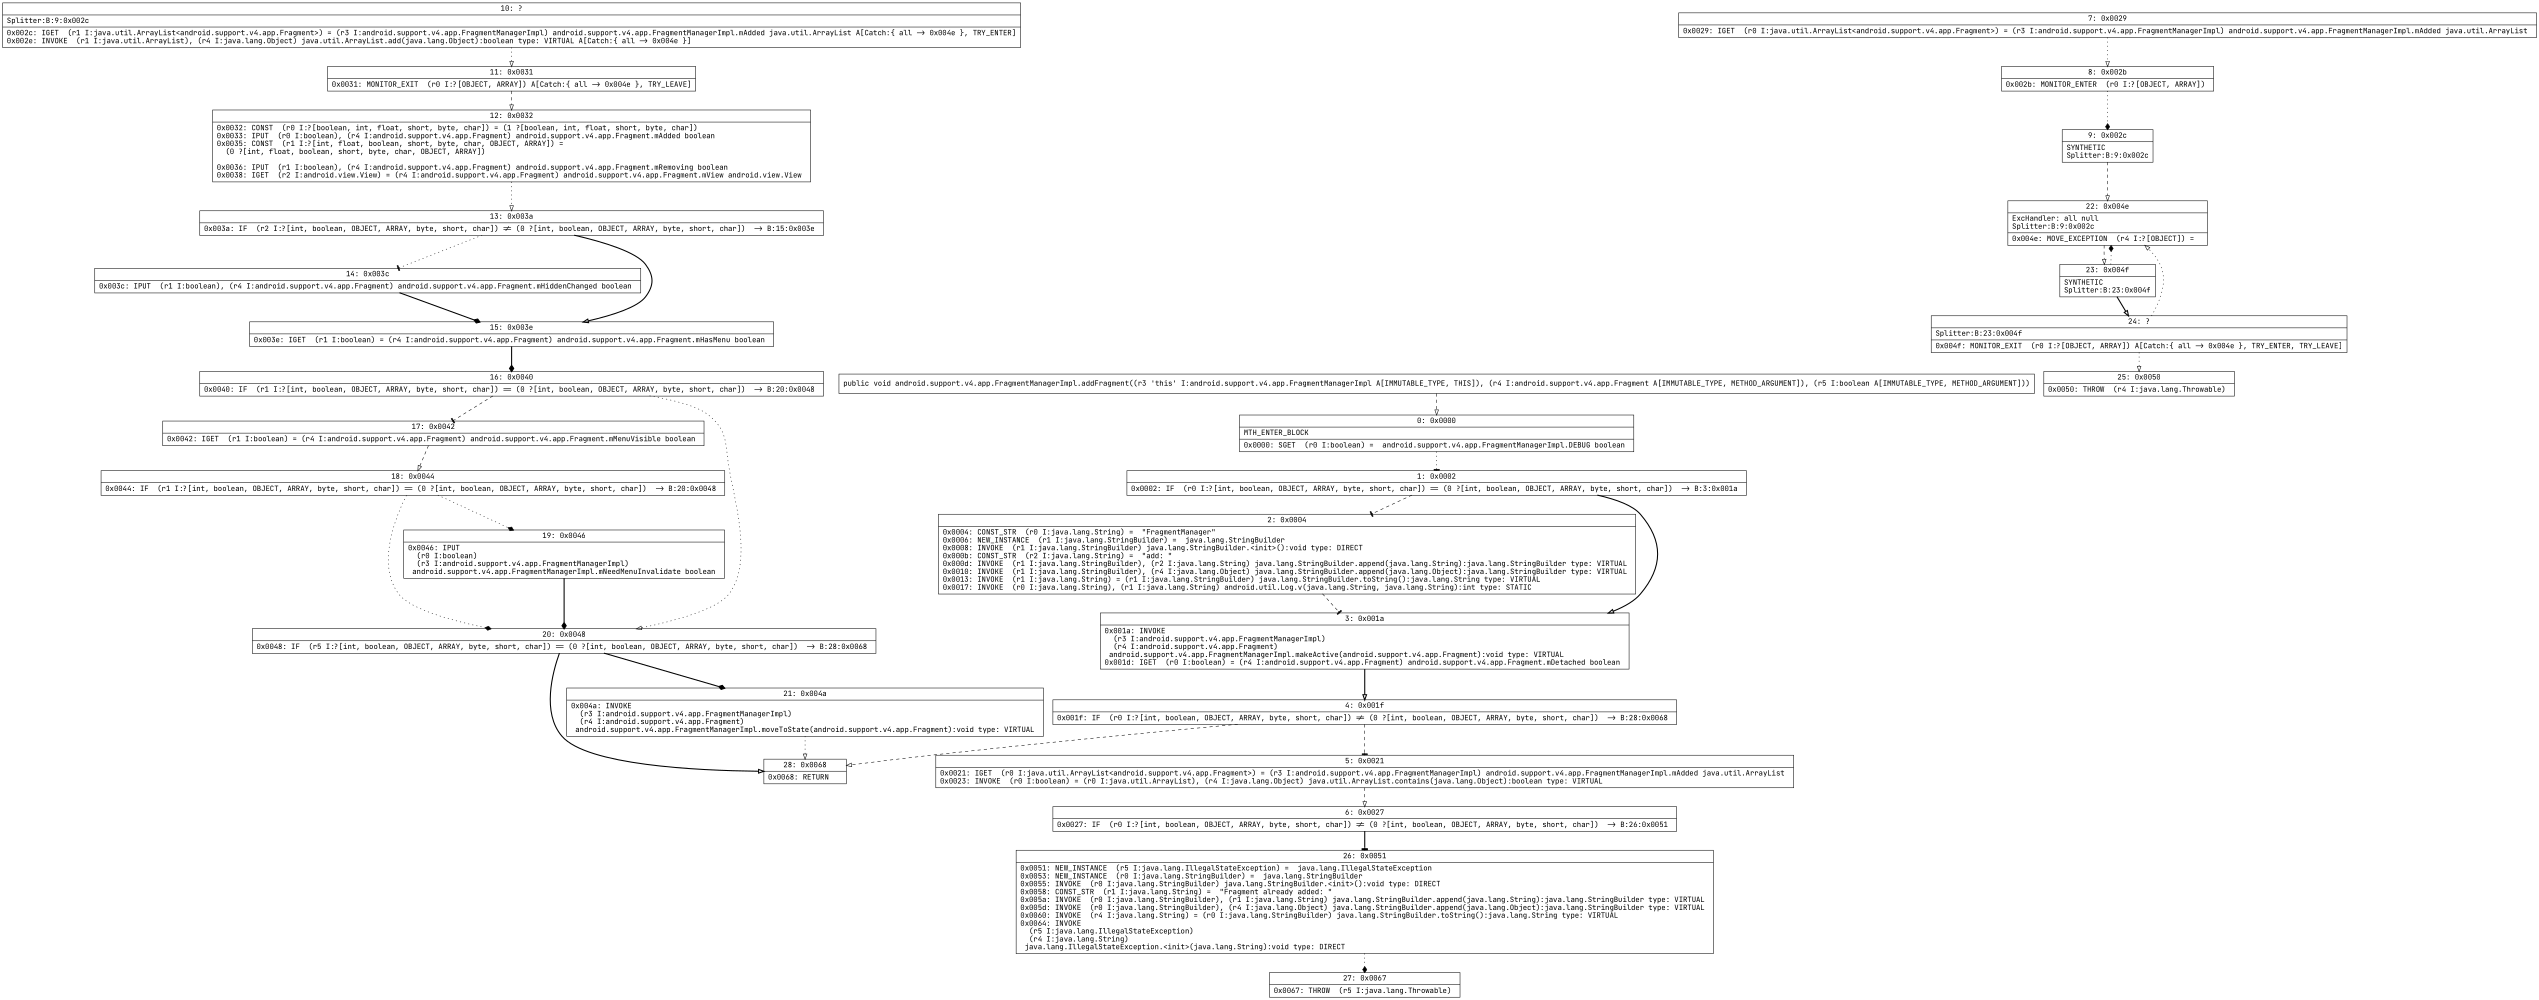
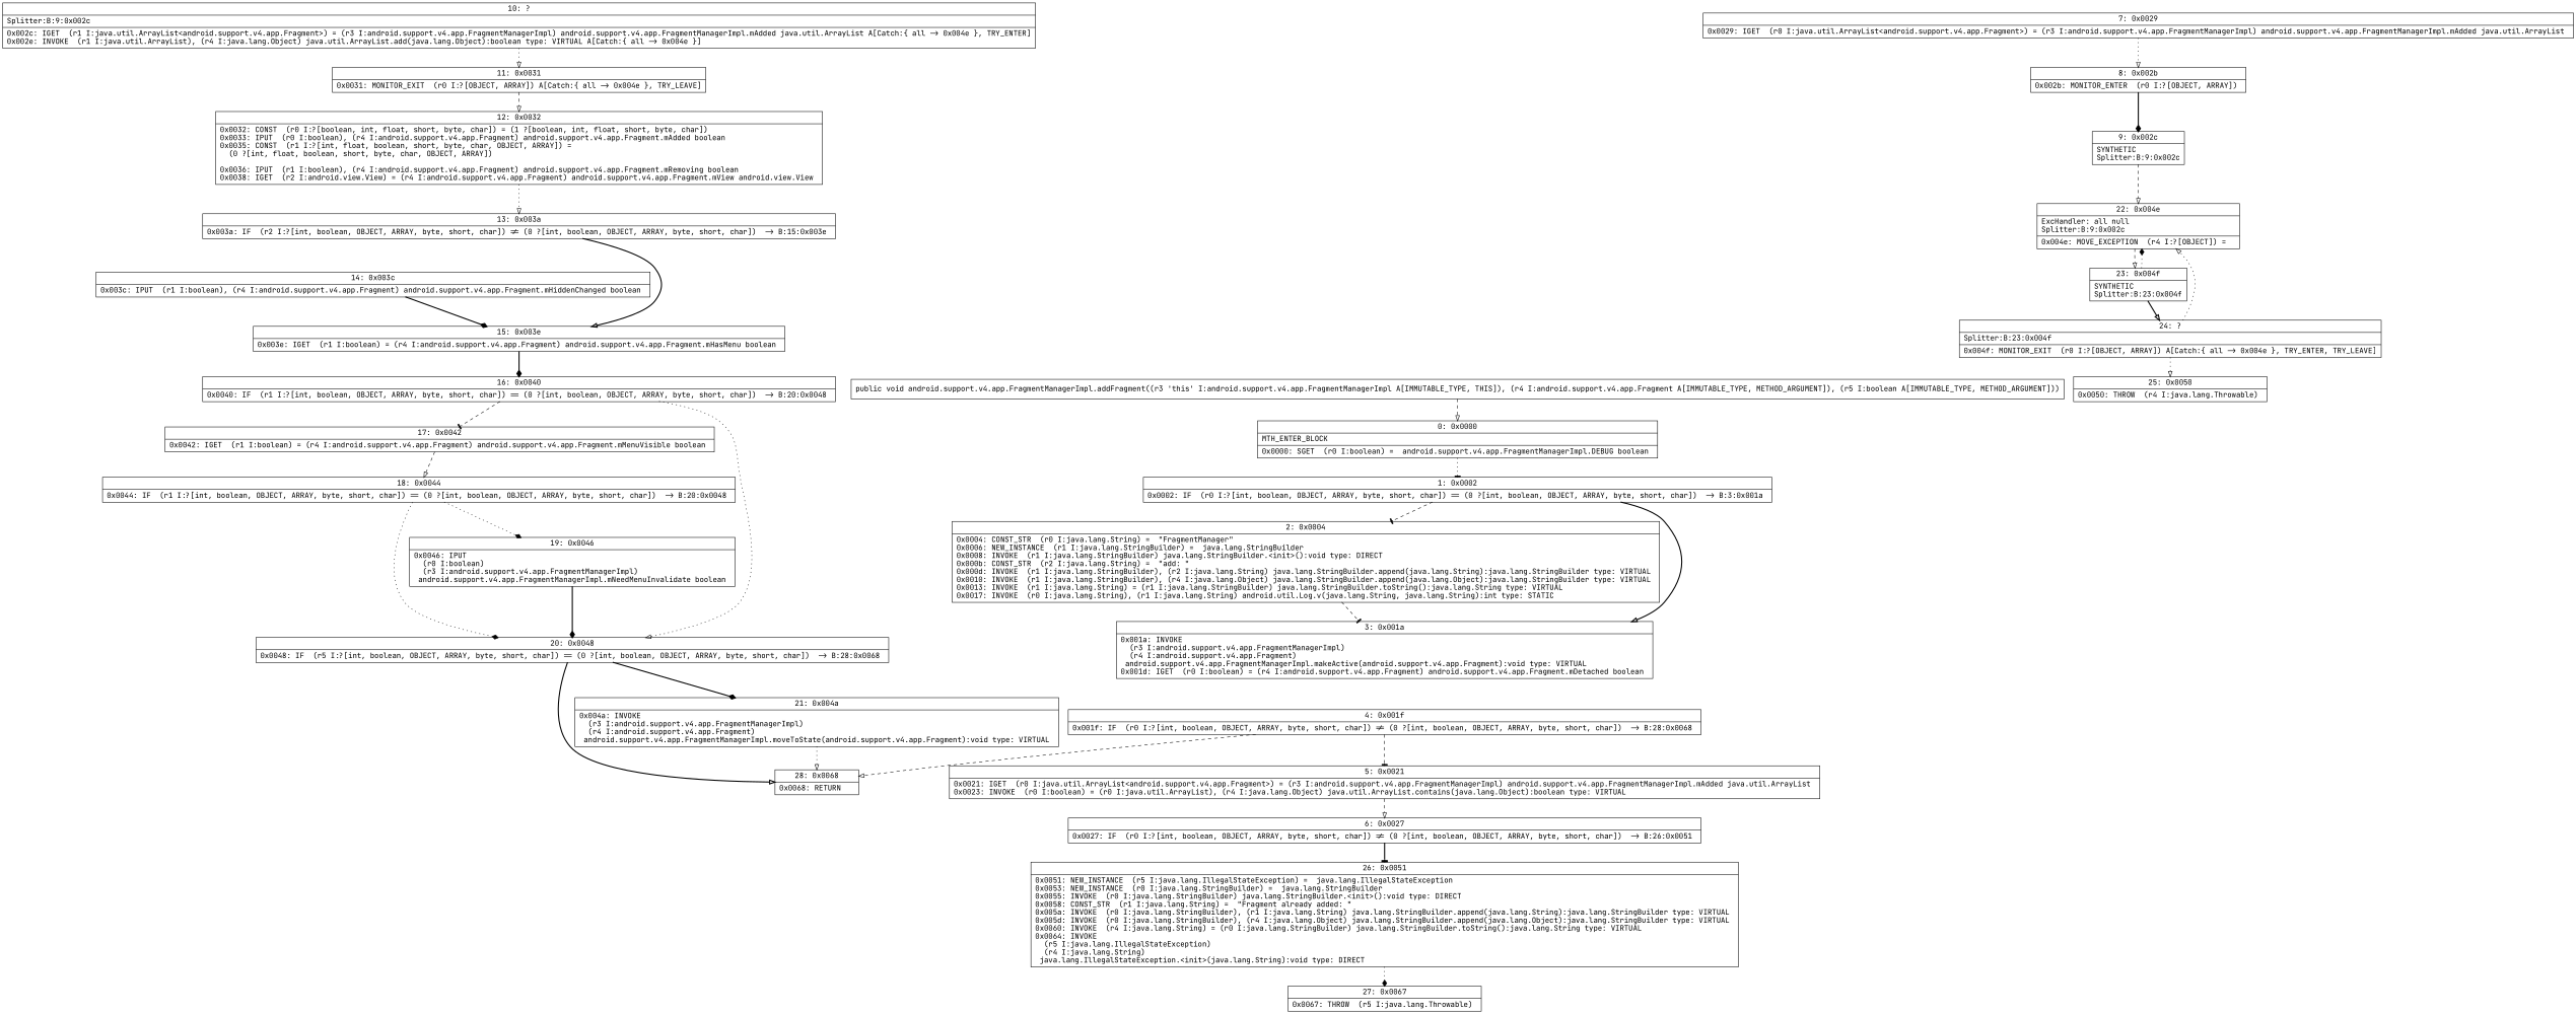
  digraph {
    fontname="JetBrains Mono"
    node [fontname="JetBrains Mono" shape=record]
    edge [arrowhead=onormal fontname="JetBrains Mono" style=dotted]
    n1 [label="{0\:\ 0x0000|MTH_ENTER_BLOCK\l|0x0000: SGET  (r0 I:boolean) =  android.support.v4.app.FragmentManagerImpl.DEBUG boolean \l}"]
    n2 [label="{1\:\ 0x0002|0x0002: IF  (r0 I:?[int, boolean, OBJECT, ARRAY, byte, short, char]) == (0 ?[int, boolean, OBJECT, ARRAY, byte, short, char])  \-\> B:3:0x001a \l}"]
    n3 [label="{2\:\ 0x0004|0x0004: CONST_STR  (r0 I:java.lang.String) =  \"FragmentManager\" \l0x0006: NEW_INSTANCE  (r1 I:java.lang.StringBuilder) =  java.lang.StringBuilder \l0x0008: INVOKE  (r1 I:java.lang.StringBuilder) java.lang.StringBuilder.\<init\>():void type: DIRECT \l0x000b: CONST_STR  (r2 I:java.lang.String) =  \"add: \" \l0x000d: INVOKE  (r1 I:java.lang.StringBuilder), (r2 I:java.lang.String) java.lang.StringBuilder.append(java.lang.String):java.lang.StringBuilder type: VIRTUAL \l0x0010: INVOKE  (r1 I:java.lang.StringBuilder), (r4 I:java.lang.Object) java.lang.StringBuilder.append(java.lang.Object):java.lang.StringBuilder type: VIRTUAL \l0x0013: INVOKE  (r1 I:java.lang.String) = (r1 I:java.lang.StringBuilder) java.lang.StringBuilder.toString():java.lang.String type: VIRTUAL \l0x0017: INVOKE  (r0 I:java.lang.String), (r1 I:java.lang.String) android.util.Log.v(java.lang.String, java.lang.String):int type: STATIC \l}"]
    n4 [label="{3\:\ 0x001a|0x001a: INVOKE  \l  (r3 I:android.support.v4.app.FragmentManagerImpl)\l  (r4 I:android.support.v4.app.Fragment)\l android.support.v4.app.FragmentManagerImpl.makeActive(android.support.v4.app.Fragment):void type: VIRTUAL \l0x001d: IGET  (r0 I:boolean) = (r4 I:android.support.v4.app.Fragment) android.support.v4.app.Fragment.mDetached boolean \l}"]
    n5 [label="{4\:\ 0x001f|0x001f: IF  (r0 I:?[int, boolean, OBJECT, ARRAY, byte, short, char]) != (0 ?[int, boolean, OBJECT, ARRAY, byte, short, char])  \-\> B:28:0x0068 \l}"]
    n6 [label="{5\:\ 0x0021|0x0021: IGET  (r0 I:java.util.ArrayList\<android.support.v4.app.Fragment\>) = (r3 I:android.support.v4.app.FragmentManagerImpl) android.support.v4.app.FragmentManagerImpl.mAdded java.util.ArrayList \l0x0023: INVOKE  (r0 I:boolean) = (r0 I:java.util.ArrayList), (r4 I:java.lang.Object) java.util.ArrayList.contains(java.lang.Object):boolean type: VIRTUAL \l}"]
    n7 [label="{28\:\ 0x0068|0x0068: RETURN   \l}"]
    n8 [label="{6\:\ 0x0027|0x0027: IF  (r0 I:?[int, boolean, OBJECT, ARRAY, byte, short, char]) != (0 ?[int, boolean, OBJECT, ARRAY, byte, short, char])  \-\> B:26:0x0051 \l}"]
    n9 [label="{26\:\ 0x0051|0x0051: NEW_INSTANCE  (r5 I:java.lang.IllegalStateException) =  java.lang.IllegalStateException \l0x0053: NEW_INSTANCE  (r0 I:java.lang.StringBuilder) =  java.lang.StringBuilder \l0x0055: INVOKE  (r0 I:java.lang.StringBuilder) java.lang.StringBuilder.\<init\>():void type: DIRECT \l0x0058: CONST_STR  (r1 I:java.lang.String) =  \"Fragment already added: \" \l0x005a: INVOKE  (r0 I:java.lang.StringBuilder), (r1 I:java.lang.String) java.lang.StringBuilder.append(java.lang.String):java.lang.StringBuilder type: VIRTUAL \l0x005d: INVOKE  (r0 I:java.lang.StringBuilder), (r4 I:java.lang.Object) java.lang.StringBuilder.append(java.lang.Object):java.lang.StringBuilder type: VIRTUAL \l0x0060: INVOKE  (r4 I:java.lang.String) = (r0 I:java.lang.StringBuilder) java.lang.StringBuilder.toString():java.lang.String type: VIRTUAL \l0x0064: INVOKE  \l  (r5 I:java.lang.IllegalStateException)\l  (r4 I:java.lang.String)\l java.lang.IllegalStateException.\<init\>(java.lang.String):void type: DIRECT \l}"]
    n10 [label="{7\:\ 0x0029|0x0029: IGET  (r0 I:java.util.ArrayList\<android.support.v4.app.Fragment\>) = (r3 I:android.support.v4.app.FragmentManagerImpl) android.support.v4.app.FragmentManagerImpl.mAdded java.util.ArrayList \l}"]
    n11 [label="{8\:\ 0x002b|0x002b: MONITOR_ENTER  (r0 I:?[OBJECT, ARRAY]) \l}"]
    n12 [label="{27\:\ 0x0067|0x0067: THROW  (r5 I:java.lang.Throwable) \l}"]
    n13 [label="{9\:\ 0x002c|SYNTHETIC\lSplitter:B:9:0x002c\l}"]
    n14 [label="{22\:\ 0x004e|ExcHandler: all null\lSplitter:B:9:0x002c\l|0x004e: MOVE_EXCEPTION  (r4 I:?[OBJECT]) =  \l}"]
    n15 [label="{10\:\ ?|Splitter:B:9:0x002c\l|0x002c: IGET  (r1 I:java.util.ArrayList\<android.support.v4.app.Fragment\>) = (r3 I:android.support.v4.app.FragmentManagerImpl) android.support.v4.app.FragmentManagerImpl.mAdded java.util.ArrayList A[Catch:\{ all \-\> 0x004e \}, TRY_ENTER]\l0x002e: INVOKE  (r1 I:java.util.ArrayList), (r4 I:java.lang.Object) java.util.ArrayList.add(java.lang.Object):boolean type: VIRTUAL A[Catch:\{ all \-\> 0x004e \}]\l}"]
    n16 [label="{11\:\ 0x0031|0x0031: MONITOR_EXIT  (r0 I:?[OBJECT, ARRAY]) A[Catch:\{ all \-\> 0x004e \}, TRY_LEAVE]\l}"]
    n17 [label="{23\:\ 0x004f|SYNTHETIC\lSplitter:B:23:0x004f\l}"]
    n18 [label="{12\:\ 0x0032|0x0032: CONST  (r0 I:?[boolean, int, float, short, byte, char]) = (1 ?[boolean, int, float, short, byte, char]) \l0x0033: IPUT  (r0 I:boolean), (r4 I:android.support.v4.app.Fragment) android.support.v4.app.Fragment.mAdded boolean \l0x0035: CONST  (r1 I:?[int, float, boolean, short, byte, char, OBJECT, ARRAY]) = \l  (0 ?[int, float, boolean, short, byte, char, OBJECT, ARRAY])\l \l0x0036: IPUT  (r1 I:boolean), (r4 I:android.support.v4.app.Fragment) android.support.v4.app.Fragment.mRemoving boolean \l0x0038: IGET  (r2 I:android.view.View) = (r4 I:android.support.v4.app.Fragment) android.support.v4.app.Fragment.mView android.view.View \l}"]
    n19 [label="{13\:\ 0x003a|0x003a: IF  (r2 I:?[int, boolean, OBJECT, ARRAY, byte, short, char]) != (0 ?[int, boolean, OBJECT, ARRAY, byte, short, char])  \-\> B:15:0x003e \l}"]
    n20 [label="{14\:\ 0x003c|0x003c: IPUT  (r1 I:boolean), (r4 I:android.support.v4.app.Fragment) android.support.v4.app.Fragment.mHiddenChanged boolean \l}"]
    n21 [label="{15\:\ 0x003e|0x003e: IGET  (r1 I:boolean) = (r4 I:android.support.v4.app.Fragment) android.support.v4.app.Fragment.mHasMenu boolean \l}"]
    n22 [label="{16\:\ 0x0040|0x0040: IF  (r1 I:?[int, boolean, OBJECT, ARRAY, byte, short, char]) == (0 ?[int, boolean, OBJECT, ARRAY, byte, short, char])  \-\> B:20:0x0048 \l}"]
    n23 [label="{17\:\ 0x0042|0x0042: IGET  (r1 I:boolean) = (r4 I:android.support.v4.app.Fragment) android.support.v4.app.Fragment.mMenuVisible boolean \l}"]
    n24 [label="{20\:\ 0x0048|0x0048: IF  (r5 I:?[int, boolean, OBJECT, ARRAY, byte, short, char]) == (0 ?[int, boolean, OBJECT, ARRAY, byte, short, char])  \-\> B:28:0x0068 \l}"]
    n25 [label="{18\:\ 0x0044|0x0044: IF  (r1 I:?[int, boolean, OBJECT, ARRAY, byte, short, char]) == (0 ?[int, boolean, OBJECT, ARRAY, byte, short, char])  \-\> B:20:0x0048 \l}"]
    n26 [label="{21\:\ 0x004a|0x004a: INVOKE  \l  (r3 I:android.support.v4.app.FragmentManagerImpl)\l  (r4 I:android.support.v4.app.Fragment)\l android.support.v4.app.FragmentManagerImpl.moveToState(android.support.v4.app.Fragment):void type: VIRTUAL \l}"]
    n27 [label="{19\:\ 0x0046|0x0046: IPUT  \l  (r0 I:boolean)\l  (r3 I:android.support.v4.app.FragmentManagerImpl)\l android.support.v4.app.FragmentManagerImpl.mNeedMenuInvalidate boolean \l}"]
    n28 [label="{24\:\ ?|Splitter:B:23:0x004f\l|0x004f: MONITOR_EXIT  (r0 I:?[OBJECT, ARRAY]) A[Catch:\{ all \-\> 0x004e \}, TRY_ENTER, TRY_LEAVE]\l}"]
    n29 [label="{25\:\ 0x0050|0x0050: THROW  (r4 I:java.lang.Throwable) \l}"]
    n30 [label="{public void android.support.v4.app.FragmentManagerImpl.addFragment((r3 'this' I:android.support.v4.app.FragmentManagerImpl A[IMMUTABLE_TYPE, THIS]), (r4 I:android.support.v4.app.Fragment A[IMMUTABLE_TYPE, METHOD_ARGUMENT]), (r5 I:boolean A[IMMUTABLE_TYPE, METHOD_ARGUMENT])) }"]
    n1 -> n2 [arrowhead=tee]
    n2 -> n3 [arrowhead=tee style=dashed]
    n2 -> n4 [style=bold]
    n3 -> n4 [arrowhead=tee style=dashed]
-   n4 -> n5 [style=bold]
    n5 -> n6 [arrowhead=tee style=dashed]
    n5 -> n7 [style=dashed]
    n6 -> n8 [style=dashed]
    n8 -> n9 [arrowhead=tee style=bold]
    n9 -> n12 [arrowhead=diamond]
    n10 -> n11
-   n11 -> n13 [arrowhead=diamond]
+   n11 -> n13 [arrowhead=diamond style=bold]
    n13 -> n14 [style=dashed]
    n14 -> n17 [style=dashed]
    n15 -> n16
    n16 -> n18 [style=dashed]
    n17 -> n14 [arrowhead=diamond]
    n17 -> n28 [style=bold]
    n18 -> n19
-   n19 -> n20 [arrowhead=tee]
    n19 -> n21 [style=bold]
    n20 -> n21 [arrowhead=diamond style=bold]
    n21 -> n22 [arrowhead=diamond style=bold]
    n22 -> n23 [arrowhead=tee style=dashed]
    n22 -> n24
    n23 -> n25 [style=dashed]
    n24 -> n7 [style=bold]
    n24 -> n26 [arrowhead=diamond style=bold]
    n25 -> n24 [arrowhead=diamond]
    n25 -> n27 [arrowhead=diamond]
    n26 -> n7
    n27 -> n24 [arrowhead=diamond style=bold]
    n28 -> n14
    n28 -> n29
    n30 -> n1 [style=dashed]
  }
